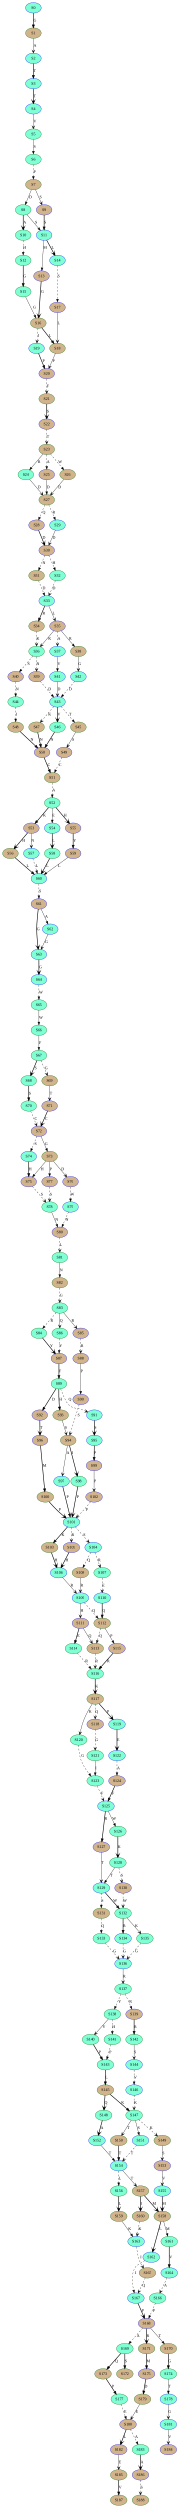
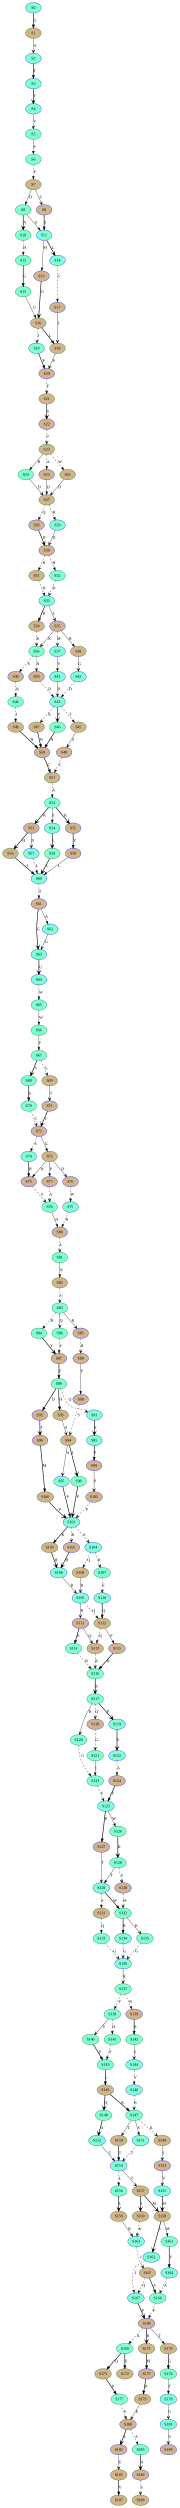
  strict digraph {
    fontname="Liberation Serif"
    node [color=darkgreen fillcolor=aquamarine fontname="Liberation Serif" style=filled]
    edge [arrowhead=vee fontname="Liberation Serif" style=dashed]
    S1 [fillcolor=tan]
    S0 [color=blue]
    S2 [color=blue]
    S3 [color=blue]
    S4 [color=blue]
    S5
    S6
    S7 [fillcolor=tan]
    S8
    S9 [color=blue fillcolor=tan]
    S10
    S11 [color=blue]
    S12
    S13 [color=blue fillcolor=tan]
    S14 [color=blue]
    S15
    S16 [fillcolor=tan]
    S17 [color=blue fillcolor=tan]
    S18 [fillcolor=tan]
    S19 [color=blue]
    S20 [color=blue fillcolor=tan]
    S21 [fillcolor=tan]
    S22 [color=blue fillcolor=tan]
    S23 [fillcolor=tan]
    S24
    S25 [color=blue fillcolor=tan]
    S26 [fillcolor=tan]
    S27 [fillcolor=tan]
    S28 [color=blue fillcolor=tan]
    S29 [color=blue]
    S30 [color=blue fillcolor=tan]
    S31 [fillcolor=tan]
    S32
    S33 [color=blue]
    S34 [fillcolor=tan]
    S35 [color=blue fillcolor=tan]
    S36
    S37 [color=blue]
    S38 [fillcolor=tan]
    S39 [color=blue fillcolor=tan]
    S40 [color=blue fillcolor=tan]
    S41 [color=blue]
    S42 [color=blue]
    S43 [color=blue]
    S44
    S45 [fillcolor=tan]
    S46
    S47 [fillcolor=tan]
    S48 [fillcolor=tan]
    S49 [color=blue fillcolor=tan]
    S50 [color=blue fillcolor=tan]
    S51 [fillcolor=tan]
    S52
    S53 [color=blue fillcolor=tan]
    S54 [color=blue]
    S55 [color=blue fillcolor=tan]
    S56 [fillcolor=tan]
    S57 [color=blue]
    S58
    S59 [color=blue fillcolor=tan]
    S60 [color=blue]
    S61 [color=blue fillcolor=tan]
    S62 [color=blue]
    S63 [color=blue]
    S64 [color=blue]
    S65
    S66
    S67
    S68
    S69 [fillcolor=tan]
    S70
    S71 [color=blue fillcolor=tan]
    S72 [color=blue fillcolor=tan]
    S73 [fillcolor=tan]
    S74 [color=blue]
    S75 [color=blue fillcolor=tan]
    S76 [color=blue fillcolor=tan]
    S77 [color=blue fillcolor=tan]
    S78
    S79 [color=blue]
    S80 [color=blue fillcolor=tan]
    S81
    S82 [fillcolor=tan]
    S83
    S84
    S85 [color=blue fillcolor=tan]
    S86
    S87 [color=blue fillcolor=tan]
    S88 [color=blue fillcolor=tan]
    S89
    S90 [color=blue fillcolor=tan]
    S91 [color=blue]
    S92 [color=blue fillcolor=tan]
    S93 [fillcolor=tan]
    S94 [fillcolor=tan]
    S95 [color=blue]
    S96 [color=blue fillcolor=tan]
    S97 [color=blue]
    S98
    S99 [color=blue fillcolor=tan]
    S100 [fillcolor=tan]
    S101 [color=blue]
    S102 [color=blue fillcolor=tan]
    S103 [fillcolor=tan]
    S104 [color=blue]
    S105 [color=blue fillcolor=tan]
    S106 [color=blue]
    S107
    S108 [fillcolor=tan]
    S109 [color=blue]
    S110 [color=blue]
    S111 [color=blue fillcolor=tan]
    S112 [fillcolor=tan]
    S113 [fillcolor=tan]
    S114
    S115 [color=blue fillcolor=tan]
    S116
-   S117 [fillcolor=tan]
+   S117
    S118 [color=blue fillcolor=tan]
    S119 [color=blue]
    S120
    S121
    S122 [color=blue]
    S123
    S124 [color=blue fillcolor=tan]
    S125 [color=blue]
    S126
    S127 [color=blue fillcolor=tan]
    S128
    S129 [color=blue]
    S130 [color=blue fillcolor=tan]
    S131 [fillcolor=tan]
    S132
    S133
    S134 [color=blue]
    S135
    S136 [color=blue]
    S137
    S138
    S139 [color=blue fillcolor=tan]
    S140
    S141
    S142
    S143
    S144 [color=blue]
    S145 [fillcolor=tan]
    S146 [color=blue]
    S147
    S148
    S149 [fillcolor=tan]
    S150 [fillcolor=tan]
    S151 [color=blue]
    S152 [color=blue]
    S153 [color=blue fillcolor=tan]
    S154 [color=blue]
    S155 [color=blue]
    S156
    S157 [fillcolor=tan]
    S158 [fillcolor=tan]
    S159 [fillcolor=tan]
    S160 [fillcolor=tan]
    S161
    S162 [color=blue]
    S163 [color=blue]
    S164 [color=blue]
    S167 [color=blue]
    S165 [fillcolor=tan]
    S166
    S168 [color=blue fillcolor=tan]
    S169
    S170 [fillcolor=tan]
    S171 [fillcolor=tan]
    S172 [fillcolor=tan]
    S173 [fillcolor=tan]
    S174
    S175 [color=blue fillcolor=tan]
    S177
    S178 [color=blue]
    S179 [fillcolor=tan]
    S180 [color=blue fillcolor=tan]
    S181 [color=blue]
    S182 [color=blue fillcolor=tan]
    S183
    S184 [color=blue fillcolor=tan]
    S185 [fillcolor=tan]
    S186 [color=blue fillcolor=tan]
    S187 [fillcolor=tan]
    S188 [fillcolor=tan]
    S1 -> S2 [label=A style=solid]
    S0 -> S1 [arrowhead=normal label=G style=bold]
    S2 -> S3 [arrowhead=normal label=T style=bold]
    S3 -> S4 [label=T style=bold]
    S4 -> S5 [label=V style=solid]
    S5 -> S6 [arrowhead=normal label=S style=solid]
    S6 -> S7 [arrowhead=normal label=P]
    S7 -> S8 [arrowhead=normal label=D style=solid]
    S7 -> S9 [label=S style=solid]
    S8 -> S10 [label=A style=bold]
    S8 -> S11 [arrowhead=normal label=S style=solid]
    S9 -> S11 [arrowhead=normal label=S style=bold]
    S10 -> S12 [arrowhead=normal label=H]
    S11 -> S13 [arrowhead=normal label=M style=solid]
    S11 -> S14 [label=L style=bold]
    S12 -> S15 [arrowhead=normal label=G style=bold]
    S13 -> S16 [label=G style=bold]
    S14 -> S17 [arrowhead=normal label=S]
    S15 -> S16 [arrowhead=normal label=G style=solid]
    S16 -> S18 [arrowhead=normal label=L style=bold]
    S16 -> S19 [label=I]
    S17 -> S18 [label=L style=solid]
    S18 -> S20 [label=P style=solid]
    S19 -> S20 [arrowhead=normal label=P style=bold]
    S20 -> S21 [label=F]
    S21 -> S22 [label=S style=bold]
    S22 -> S23 [label=T]
    S23 -> S24 [arrowhead=normal label=R style=solid]
    S23 -> S25 [arrowhead=normal label=A]
    S23 -> S26 [arrowhead=normal label=W]
    S24 -> S27 [label=D style=solid]
    S25 -> S27 [arrowhead=normal label=D style=solid]
    S26 -> S27 [label=D style=solid]
    S27 -> S28 [arrowhead=normal label=Q]
    S27 -> S29 [arrowhead=normal label=R]
    S28 -> S30 [label=D style=bold]
    S29 -> S30 [label=D style=solid]
    S30 -> S31 [arrowhead=normal label=N]
    S30 -> S32 [arrowhead=normal label=H]
    S31 -> S33 [arrowhead=normal label=D]
    S32 -> S33 [label=D]
    S33 -> S34 [arrowhead=normal label=R style=bold]
    S33 -> S35 [label=L style=solid]
    S34 -> S36 [label=K]
    S35 -> S36 [label=K style=solid]
-   S35 -> S37 [label=A]
+   S35 -> S37 [label=M]
    S35 -> S38 [arrowhead=normal label=R style=solid]
    S36 -> S39 [label=N]
    S36 -> S40 [arrowhead=normal label=S]
    S37 -> S41 [arrowhead=normal label=V style=solid]
    S38 -> S42 [label=G style=solid]
    S39 -> S43 [arrowhead=normal label=D]
    S40 -> S44 [arrowhead=normal label=N]
    S41 -> S43 [label=D style=solid]
    S42 -> S43 [arrowhead=normal label=D]
    S43 -> S45 [arrowhead=normal label=T]
    S43 -> S46 [label=V style=bold]
    S43 -> S47 [label=K]
    S44 -> S48 [arrowhead=normal label=I]
    S45 -> S49 [label=S style=solid]
    S46 -> S50 [arrowhead=normal label=N style=bold]
    S47 -> S50 [arrowhead=normal label=N style=bold]
    S48 -> S50 [arrowhead=normal label=N style=bold]
    S49 -> S51 [arrowhead=normal label=C]
    S50 -> S51 [arrowhead=normal label=C style=bold]
    S51 -> S52 [arrowhead=normal label=A]
-   S52 -> S53 [arrowhead=normal label=K style=bold]
+   S52 -> S53 [label=K style=bold]
    S52 -> S54 [arrowhead=normal label=E style=solid]
    S52 -> S55 [label=H style=bold]
    S53 -> S56 [label=H style=bold]
    S53 -> S57 [label=N style=solid]
    S54 -> S58 [label=L style=bold]
    S55 -> S59 [arrowhead=normal label=Y style=bold]
    S56 -> S60 [arrowhead=normal label=L style=bold]
    S57 -> S60 [arrowhead=normal label=L]
    S58 -> S60 [label=L style=bold]
    S59 -> S60 [arrowhead=normal label=L style=solid]
    S60 -> S61 [arrowhead=normal label=S]
    S61 -> S62 [arrowhead=normal label=A style=solid]
    S61 -> S63 [label=G style=bold]
    S62 -> S63 [label=G style=solid]
    S63 -> S64 [label=G style=bold]
    S64 -> S65 [arrowhead=normal label=W]
    S65 -> S66 [arrowhead=normal label=W style=solid]
    S66 -> S67 [arrowhead=normal label=F style=solid]
    S67 -> S68 [label=S style=bold]
    S67 -> S69 [label=G]
    S68 -> S70 [arrowhead=normal label=S style=bold]
    S69 -> S71 [label=T style=solid]
    S70 -> S72 [label=C]
    S71 -> S72 [label=C style=bold]
    S72 -> S73 [arrowhead=normal label=G style=solid]
    S72 -> S74 [arrowhead=normal label=S]
    S73 -> S75 [arrowhead=normal label=H style=solid]
    S73 -> S76 [label=D style=solid]
    S73 -> S77 [arrowhead=normal label=P style=solid]
    S74 -> S75 [arrowhead=normal label=H style=bold]
    S75 -> S78 [label=S]
    S76 -> S79 [arrowhead=normal label=W]
    S77 -> S78 [label=S]
    S78 -> S80 [arrowhead=normal label=N style=solid]
    S79 -> S80 [arrowhead=normal label=N]
    S80 -> S81 [label=L]
    S81 -> S82 [arrowhead=normal label=N style=solid]
    S82 -> S83 [label=G]
    S83 -> S84 [arrowhead=normal label=R]
    S83 -> S85 [label=R style=solid]
    S83 -> S86 [label=Q style=solid]
    S84 -> S87 [label=Y style=bold]
    S85 -> S88 [label=R]
    S86 -> S87 [arrowhead=normal label=Y]
    S87 -> S89 [arrowhead=normal label=F style=bold]
    S88 -> S90 [arrowhead=normal label=P style=solid]
    S89 -> S91 [label=Q]
    S89 -> S92 [arrowhead=normal label=D style=bold]
    S89 -> S93 [arrowhead=normal label=H style=bold]
    S90 -> S94 [label=S]
    S91 -> S95 [label=S style=bold]
    S92 -> S96 [label=T style=bold]
    S93 -> S94 [label=S style=solid]
    S94 -> S97 [label=A style=solid]
    S94 -> S98 [label=I style=bold]
    S95 -> S99 [arrowhead=normal label=P style=bold]
    S96 -> S100 [arrowhead=normal label=M style=bold]
    S97 -> S101 [arrowhead=normal label=P style=bold]
    S98 -> S101 [label=P style=bold]
    S99 -> S102 [label=P style=solid]
    S100 -> S101 [label=P style=bold]
    S101 -> S103 [arrowhead=normal label=K style=bold]
    S101 -> S104 [label=S]
    S101 -> S105 [label=R]
    S102 -> S101 [label=P]
    S103 -> S106 [label=H style=bold]
    S104 -> S107 [label=R]
    S104 -> S108 [arrowhead=normal label=Q]
    S105 -> S106 [label=H style=bold]
    S106 -> S109 [label=R style=solid]
    S107 -> S110 [label=E]
    S108 -> S109 [label=R style=solid]
    S109 -> S111 [label=H style=solid]
    S109 -> S112 [arrowhead=normal label=Q]
    S110 -> S112 [arrowhead=normal label=Q style=bold]
    S111 -> S113 [label=Q style=solid]
    S111 -> S114 [arrowhead=normal label=E style=bold]
    S112 -> S113 [arrowhead=normal label=Q]
    S112 -> S115 [arrowhead=normal label=P style=solid]
    S113 -> S116 [label=R]
    S114 -> S116 [arrowhead=normal label=R]
    S115 -> S116 [arrowhead=normal label=R style=bold]
    S116 -> S117 [label=K style=bold]
    S117 -> S118 [label=Q]
    S117 -> S119 [label=P style=bold]
    S117 -> S120 [label=K style=solid]
    S118 -> S121 [label=G]
    S119 -> S122 [label=E style=bold]
    S120 -> S123 [arrowhead=normal label=G]
    S121 -> S123 [arrowhead=normal label=I style=solid]
    S122 -> S124 [arrowhead=normal label=A]
    S123 -> S125 [label=F]
    S124 -> S125 [arrowhead=normal label=F style=bold]
    S125 -> S126 [arrowhead=normal label=W style=solid]
    S125 -> S127 [arrowhead=normal label=R style=bold]
    S126 -> S128 [label=K style=bold]
    S127 -> S129 [label=T style=solid]
    S128 -> S129 [arrowhead=normal label=T style=solid]
    S128 -> S130 [label=S]
    S129 -> S131 [arrowhead=normal label=S]
    S129 -> S132 [arrowhead=normal label=W style=bold]
    S130 -> S132 [label=W]
    S131 -> S133 [arrowhead=normal label=Q]
    S132 -> S134 [arrowhead=normal label=R style=bold]
    S132 -> S135 [label=K style=solid]
    S133 -> S136 [label=G]
    S134 -> S136 [label=G]
    S135 -> S136 [label=G]
    S136 -> S137 [label=R style=solid]
    S137 -> S138 [arrowhead=normal label=Y]
    S137 -> S139 [arrowhead=normal label=R]
    S138 -> S140 [label=Y style=solid]
    S138 -> S141 [arrowhead=normal label=H]
    S139 -> S142 [arrowhead=normal label=R style=bold]
    S140 -> S143 [arrowhead=normal label=P style=bold]
    S141 -> S143 [arrowhead=normal label=P]
    S142 -> S144 [label=S style=solid]
    S143 -> S145 [arrowhead=normal label=L style=bold]
    S144 -> S146 [arrowhead=normal label=V]
    S145 -> S147 [arrowhead=normal label=K style=bold]
    S145 -> S148 [label=Q style=bold]
    S146 -> S147 [label=K]
    S147 -> S149 [label=K]
    S147 -> S150 [label=T style=solid]
    S147 -> S151 [arrowhead=normal label=S style=solid]
    S148 -> S152 [label=A style=bold]
    S149 -> S153 [label=S style=solid]
    S150 -> S154 [arrowhead=normal label=T style=bold]
    S151 -> S154 [label=T]
    S152 -> S154 [arrowhead=normal label=T style=solid]
    S153 -> S155 [label=V style=solid]
    S154 -> S156 [arrowhead=normal label=L]
    S154 -> S157 [label=T style=solid]
    S155 -> S158 [label=M style=bold]
    S156 -> S159 [label=L style=bold]
    S157 -> S158 [label=M style=bold]
    S157 -> S160 [label=I style=bold]
    S158 -> S161 [arrowhead=normal label=M style=solid]
    S158 -> S162 [label=L style=bold]
    S159 -> S163 [arrowhead=normal label=K style=solid]
    S160 -> S163 [label=K]
    S161 -> S164 [arrowhead=normal label=V style=bold]
    S162 -> S167 [arrowhead=normal label=I]
    S163 -> S165 [label=I]
    S164 -> S166 [label=A]
    S167 -> S168 [label=P style=bold]
    S165 -> S167 [label=Q]
+   S165 -> S166 [arrowhead=normal label=A style=bold]
    S166 -> S168 [arrowhead=normal label=P]
    S168 -> S169 [arrowhead=normal label=A]
    S168 -> S170 [arrowhead=normal label=T style=solid]
    S168 -> S171 [label=R style=bold]
    S169 -> S172 [arrowhead=normal label=S style=bold]
    S169 -> S173 [arrowhead=normal label=Q style=bold]
    S170 -> S174 [arrowhead=normal label=G style=bold]
    S171 -> S175 [arrowhead=normal label=M style=bold]
    S173 -> S177 [arrowhead=normal label=P style=bold]
    S174 -> S178 [arrowhead=normal label=T style=solid]
    S175 -> S179 [arrowhead=normal label=D style=bold]
    S177 -> S180 [arrowhead=normal label=E]
    S178 -> S181 [label=G style=solid]
    S179 -> S180 [label=E style=solid]
    S180 -> S182 [label=L style=bold]
    S180 -> S183 [arrowhead=normal label=A]
    S181 -> S184 [label=V style=solid]
    S182 -> S185 [label=E style=solid]
    S183 -> S186 [label=A style=bold]
    S185 -> S187 [arrowhead=normal label=V style=bold]
    S186 -> S188 [label=S]
  }
